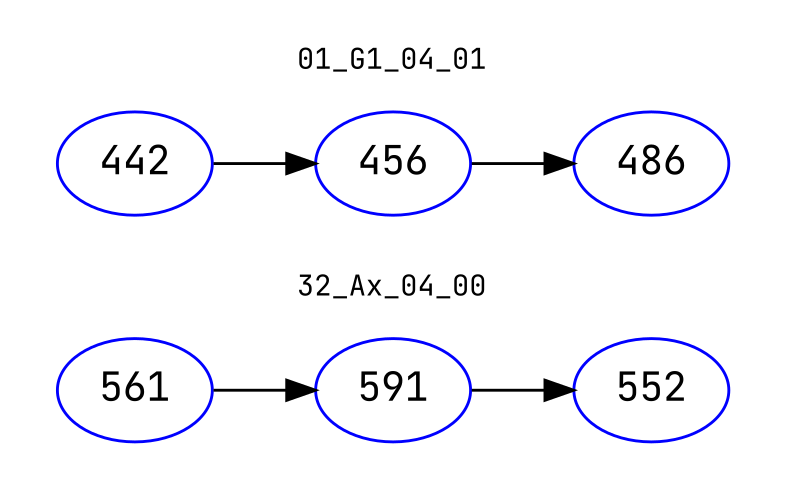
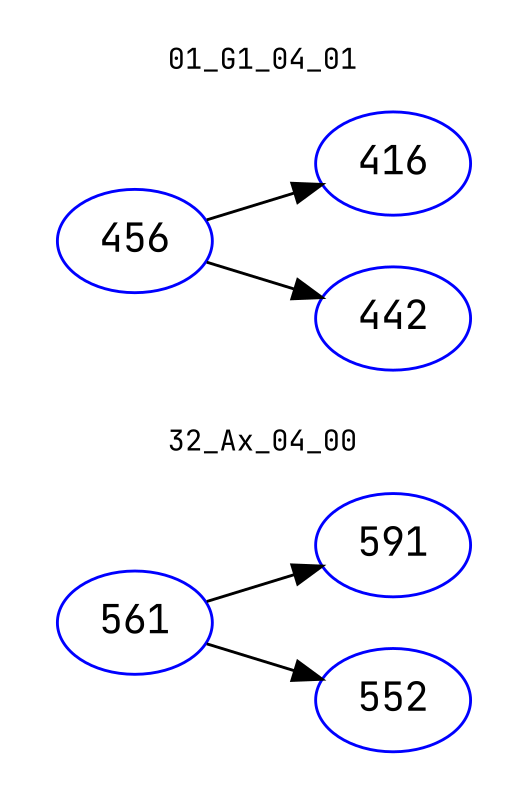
  digraph {
    fontname="JetBrains Mono"
    rankdir=LR
    node [color=blue fontname="JetBrains Mono"]
    edge [color=black fontname="JetBrains Mono"]
    n1 [label=561]
    n2 [label=552]
    n3 [label=591]
    n4 [label=456]
    n5 [label=442]
-   n6 [label=486]
+   n6 [label=416]
    subgraph cluster_1 {
      color=white
      fontsize=10
      label="32_Ax_04_00"
      n1
      n2
      n3
    }
    subgraph cluster_2 {
      color=white
      fontsize=10
      label="01_G1_04_01"
      n4
      n5
      n6
    }
-   n3 -> n2
+   n1 -> n2
    n1 -> n3
-   n5 -> n4
+   n4 -> n5
    n4 -> n6
  }
